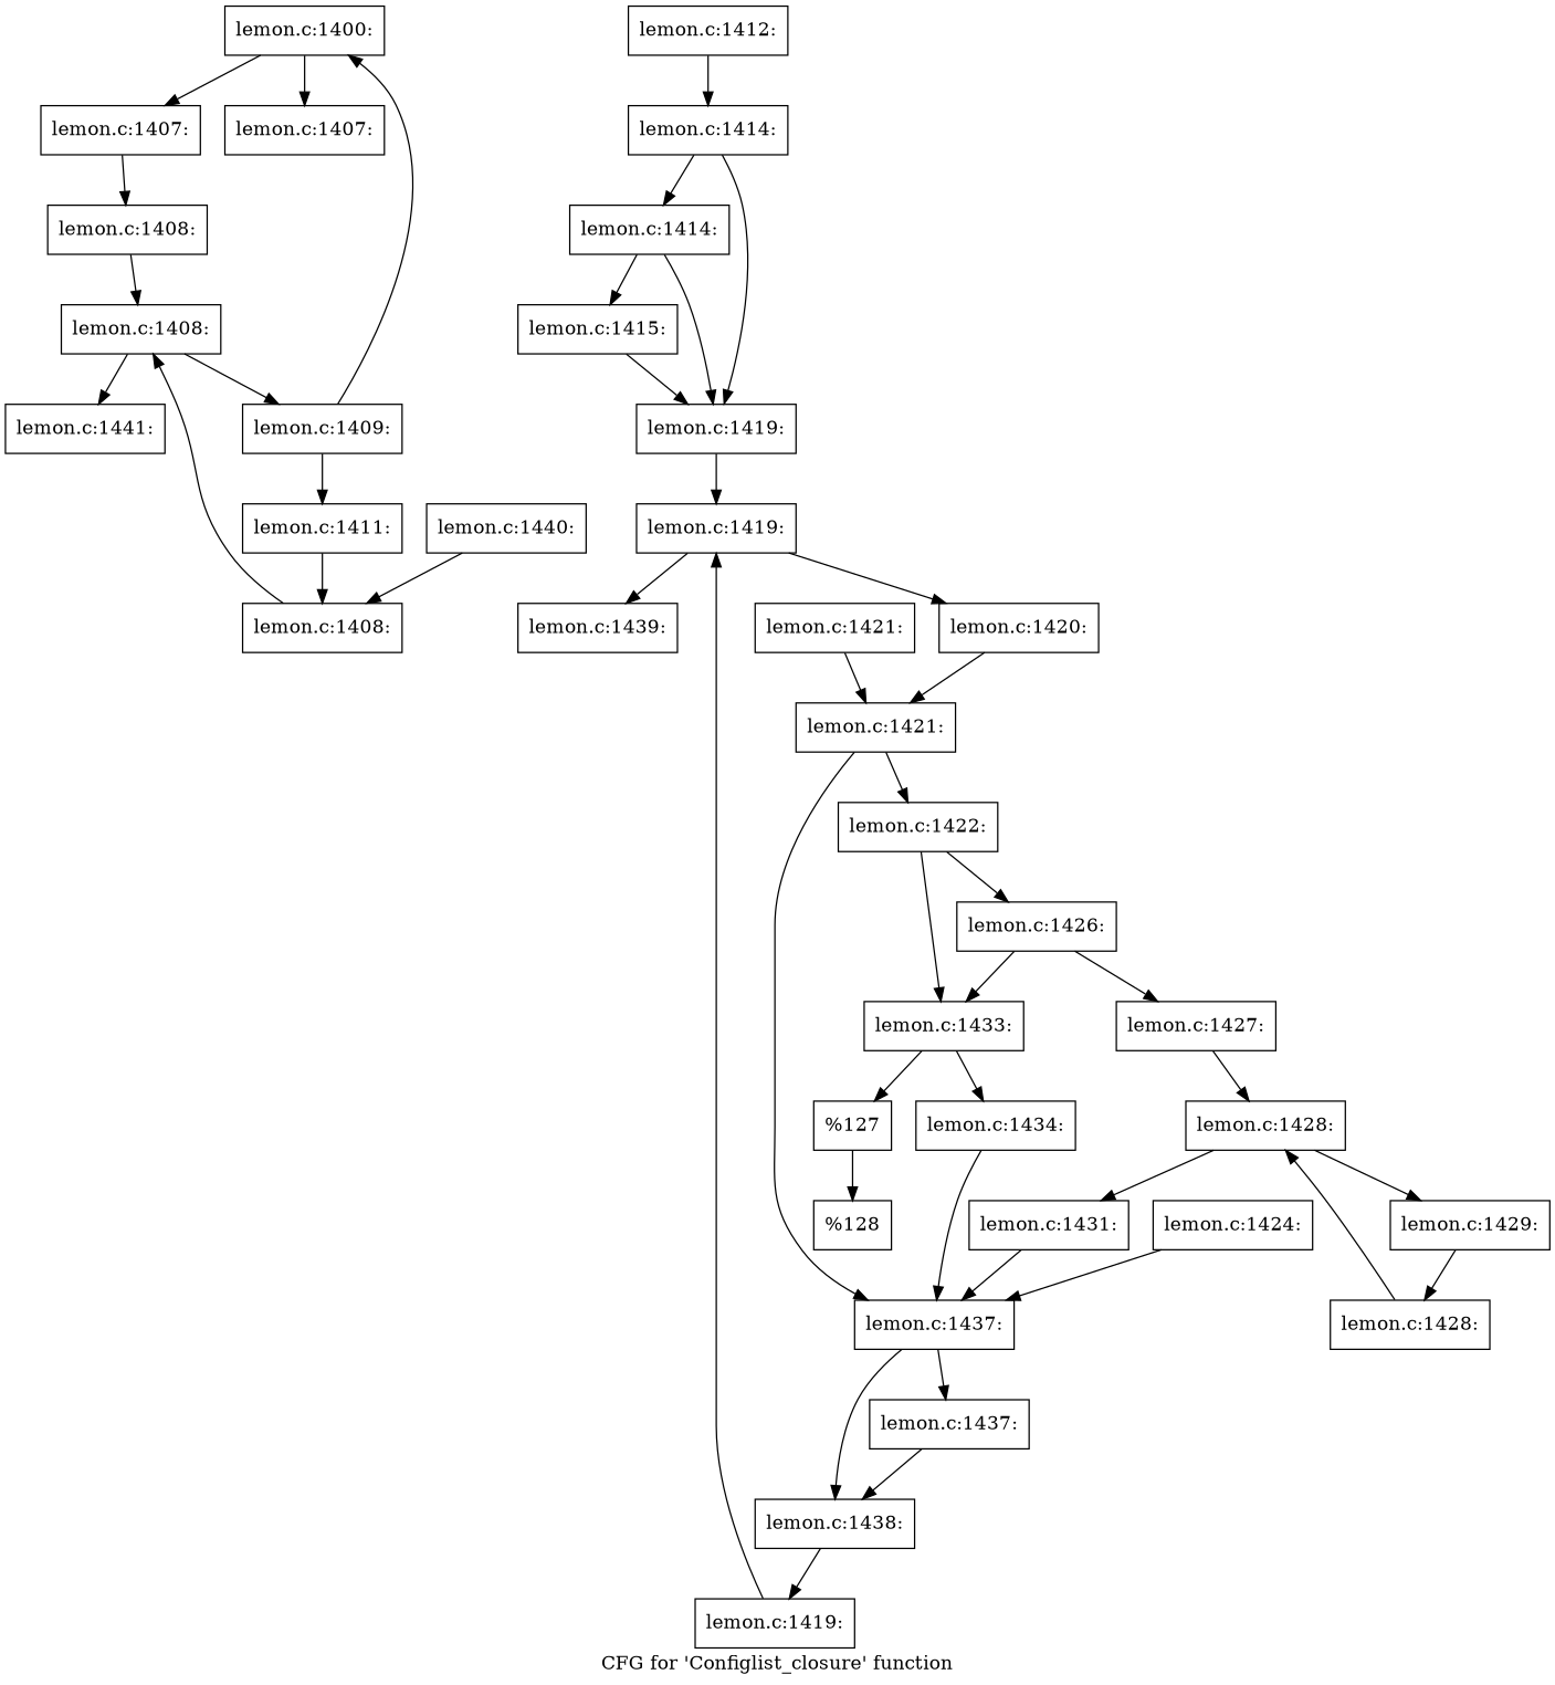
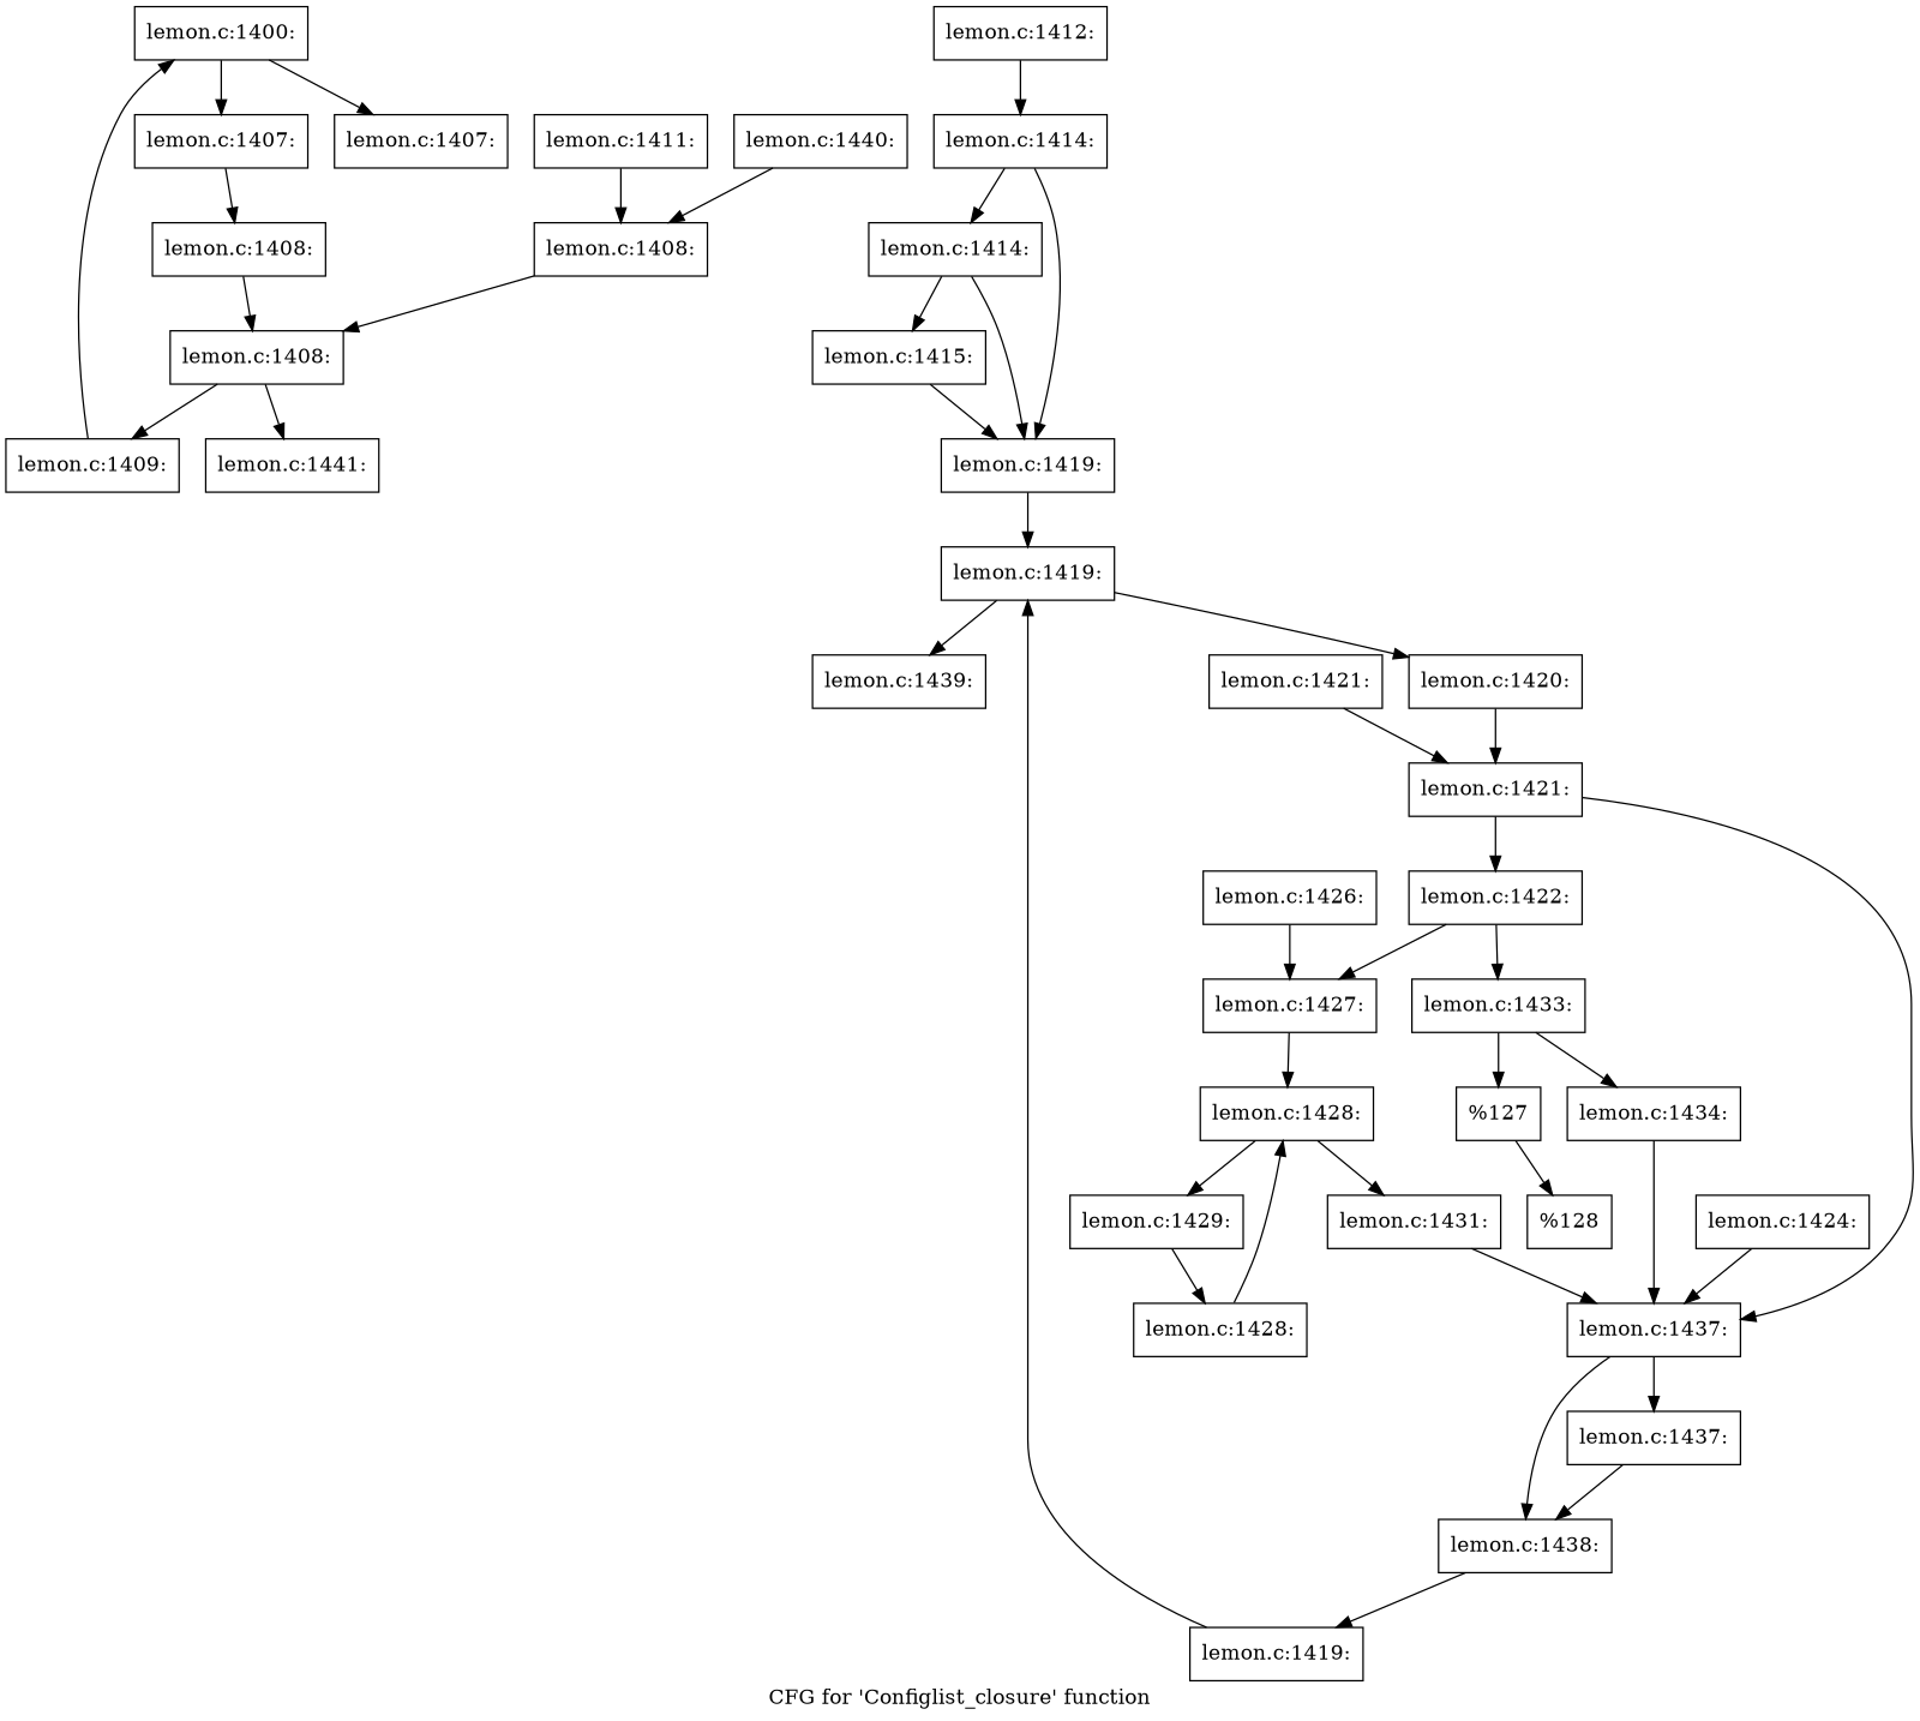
  digraph {
    label="CFG for 'Configlist_closure' function"
    node [shape=record]
    n1 [label="{lemon.c:1400:}"]
    n2 [label="{lemon.c:1407:}"]
    n3 [label="{lemon.c:1407:}"]
    n4 [label="{lemon.c:1408:}"]
    n5 [label="{lemon.c:1408:}"]
    n6 [label="{lemon.c:1409:}"]
    n7 [label="{lemon.c:1441:}"]
    n8 [label="{lemon.c:1411:}"]
    n9 [label="{lemon.c:1408:}"]
    n10 [label="{lemon.c:1412:}"]
    n11 [label="{lemon.c:1414:}"]
    n12 [label="{lemon.c:1414:}"]
    n13 [label="{lemon.c:1419:}"]
    n14 [label="{lemon.c:1440:}"]
    n15 [label="{lemon.c:1415:}"]
    n16 [label="{lemon.c:1419:}"]
    n17 [label="{lemon.c:1420:}"]
    n18 [label="{lemon.c:1439:}"]
    n19 [label="{lemon.c:1421:}"]
    n20 [label="{lemon.c:1422:}"]
    n21 [label="{lemon.c:1437:}"]
    n22 [label="{lemon.c:1426:}"]
    n23 [label="{lemon.c:1433:}"]
    n24 [label="{lemon.c:1437:}"]
    n25 [label="{lemon.c:1438:}"]
    n26 [label="{lemon.c:1424:}"]
    n27 [label="{lemon.c:1427:}"]
    n28 [label="{lemon.c:1419:}"]
    n29 [label="{lemon.c:1428:}"]
    n30 [label="{lemon.c:1434:}"]
    n31 [label="{%127}"]
    n32 [label="{lemon.c:1429:}"]
    n33 [label="{lemon.c:1431:}"]
    n34 [label="{%128}"]
    n35 [label="{lemon.c:1428:}"]
    n36 [label="{lemon.c:1421:}"]
    n1 -> n2
    n1 -> n3
    n2 -> n4
    n4 -> n5
    n5 -> n6
    n5 -> n7
    n6 -> n1
-   n6 -> n8
    n8 -> n9
    n9 -> n5
    n10 -> n11
    n11 -> n12
    n11 -> n13
    n12 -> n13
    n12 -> n15
    n13 -> n16
    n14 -> n9
    n15 -> n13
    n16 -> n17
    n16 -> n18
    n17 -> n19
    n19 -> n20
    n19 -> n21
-   n20 -> n22
+   n20 -> n27
    n20 -> n23
    n21 -> n24
    n21 -> n25
-   n22 -> n23
    n22 -> n27
    n23 -> n30
    n23 -> n31
    n24 -> n25
    n25 -> n28
    n26 -> n21
    n27 -> n29
    n28 -> n16
    n29 -> n32
    n29 -> n33
    n30 -> n21
    n31 -> n34
    n32 -> n35
    n33 -> n21
    n35 -> n29
    n36 -> n19
  }
